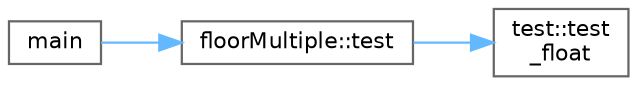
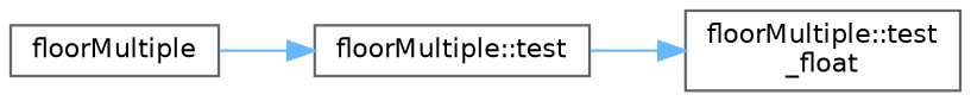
  digraph {
    rankdir=RL
    node [color=grey40 fillcolor=white fontname=Helvetica fontsize=10 shape=box style=filled]
    edge [color=steelblue1 dir=back fontname=Helvetica fontsize=10 labelfontname=Helvetica labelfontsize=10 style=solid]
-   n1 [height=0.2 label="test::test\l_float" width=0.4]
+   n1 [height=0.2 label="floorMultiple::test\l_float" width=0.4]
    n2 [height=0.2 label="floorMultiple::test" width=0.4]
-   n3 [height=0.2 label=main width=0.4]
+   n3 [height=0.2 label=floorMultiple width=0.4]
    n1 -> n2
    n2 -> n3
  }
